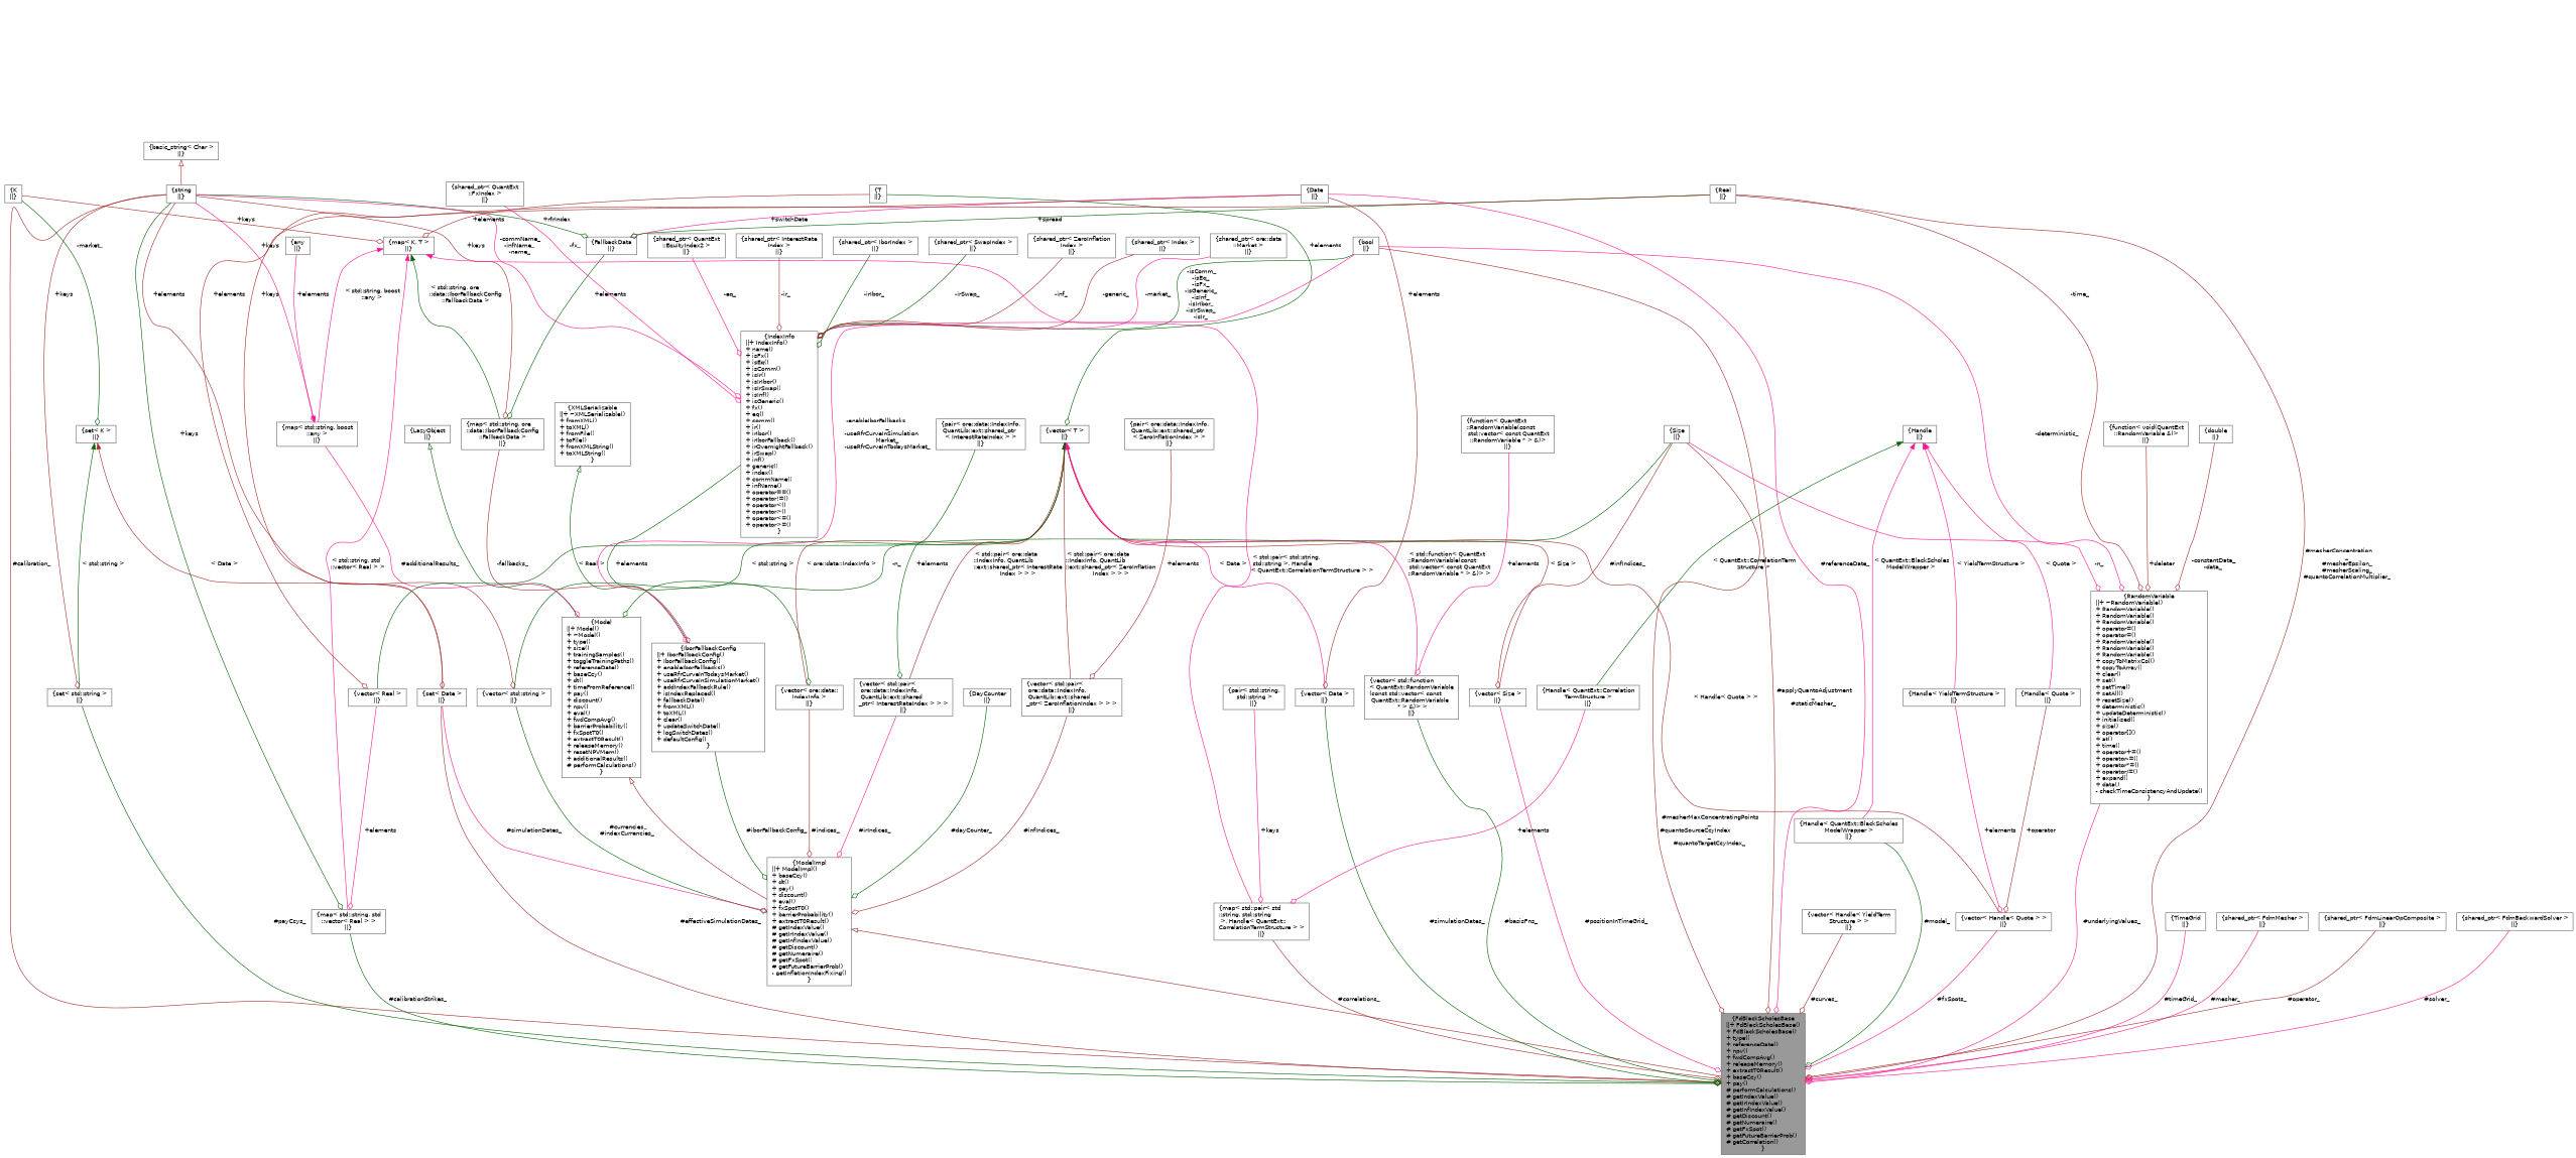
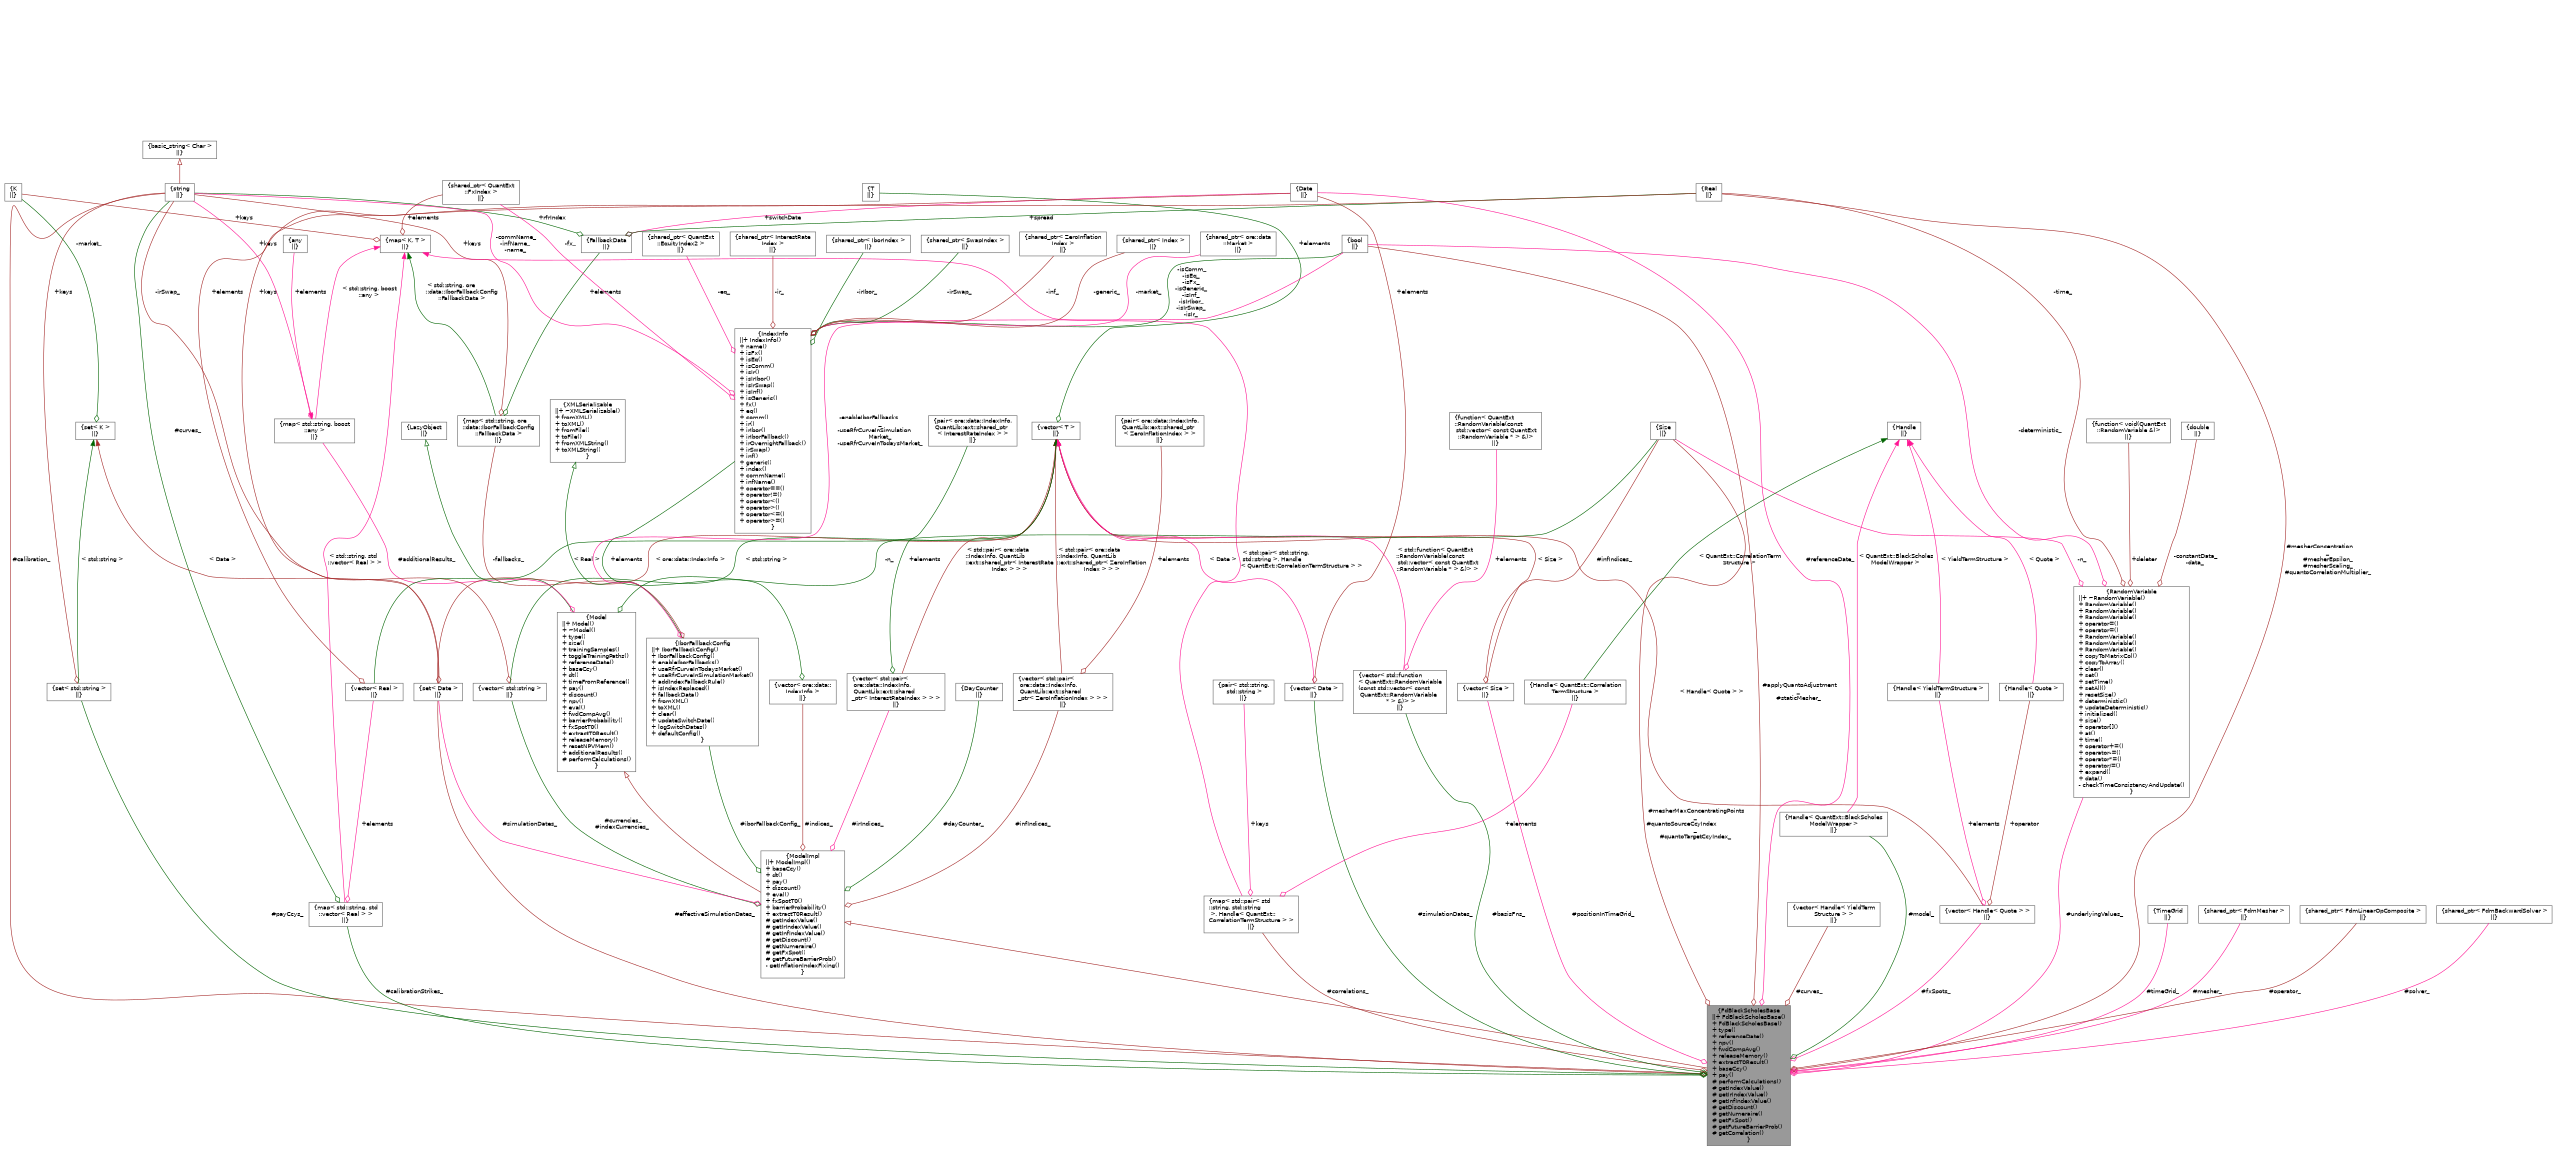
  digraph {
    node [color=gray40 fillcolor=white fontname=Helvetica fontsize=10 shape=box style=filled]
    edge [color=brown fontname=Helvetica fontsize=10 labelfontname=Helvetica labelfontsize=10 style=solid arrowhead=odiamond]
    n1 [fillcolor=grey60 fontcolor=black height=0.2 label="{FdBlackScholesBase\n||+ FdBlackScholesBase()\l+ FdBlackScholesBase()\l+ type()\l+ referenceDate()\l+ npv()\l+ fwdCompAvg()\l+ releaseMemory()\l+ extractT0Result()\l+ baseCcy()\l+ pay()\l# performCalculations()\l# getIndexValue()\l# getIrIndexValue()\l# getInfIndexValue()\l# getDiscount()\l# getNumeraire()\l# getFxSpot()\l# getFutureBarrierProb()\l# getCorrelation()\l}" width=0.4]
    n2 [height=0.2 label="{ModelImpl\n||+ ModelImpl()\l+ baseCcy()\l+ dt()\l+ pay()\l+ discount()\l+ eval()\l+ fxSpotT0()\l+ barrierProbability()\l+ extractT0Result()\l# getIndexValue()\l# getIrIndexValue()\l# getInfIndexValue()\l# getDiscount()\l# getNumeraire()\l# getFxSpot()\l# getFutureBarrierProb()\l- getInflationIndexFixing()\l}" width=0.4]
    n3 [height=0.2 label="{Model\n||+ Model()\l+ ~Model()\l+ type()\l+ size()\l+ trainingSamples()\l+ toggleTrainingPaths()\l+ referenceDate()\l+ baseCcy()\l+ dt()\l+ timeFromReference()\l+ pay()\l+ discount()\l+ npv()\l+ eval()\l+ fwdCompAvg()\l+ barrierProbability()\l+ fxSpotT0()\l+ extractT0Result()\l+ releaseMemory()\l+ resetNPVMem()\l+ additionalResults()\l# performCalculations()\l}" width=0.4]
    n4 [height=0.2 label="{LazyObject\n||}" width=0.4]
    n5 [height=0.2 label="{map\< std::string, boost\l::any \>\n||}" width=0.4]
    n6 [height=0.2 label="{string\n||}" width=0.4]
    n7 [height=0.2 label="{vector\< std::string \>\n||}" width=0.4]
    n8 [height=0.2 label="{map\< std::string, ore\l::data::IborFallbackConfig\l::FallbackData \>\n||}" width=0.4]
    n9 [height=0.2 label="{FallbackData\n||}" width=0.4]
    n10 [height=0.2 label="{IndexInfo\n||+ IndexInfo()\l+ name()\l+ isFx()\l+ isEq()\l+ isComm()\l+ isIr()\l+ isIrIbor()\l+ isIrSwap()\l+ isInf()\l+ isGeneric()\l+ fx()\l+ eq()\l+ comm()\l+ ir()\l+ irIbor()\l+ irIborFallback()\l+ irOvernightFallback()\l+ irSwap()\l+ inf()\l+ generic()\l+ index()\l+ commName()\l+ infName()\l+ operator==()\l+ operator!=()\l+ operator\<()\l+ operator\>()\l+ operator\<=()\l+ operator\>=()\l}" width=0.4]
    n11 [height=0.2 label="{set\< std::string \>\n||}" width=0.4]
    n12 [height=0.2 label="{map\< std::string, std\l::vector\< Real \> \>\n||}" width=0.4]
    n13 [height=0.2 label="{IborFallbackConfig\n||+ IborFallbackConfig()\l+ IborFallbackConfig()\l+ enableIborFallbacks()\l+ useRfrCurveInTodaysMarket()\l+ useRfrCurveInSimulationMarket()\l+ addIndexFallbackRule()\l+ isIndexReplaced()\l+ fallbackData()\l+ fromXML()\l+ toXML()\l+ clear()\l+ updateSwitchDate()\l+ logSwitchDates()\l+ defaultConfig()\l}" width=0.4]
    n14 [height=0.2 label="{vector\< ore::data::\lIndexInfo \>\n||}" width=0.4]
    n15 [height=0.2 label="{basic_string\< Char \>\n||}" width=0.4]
    n16 [height=0.2 label="{any\n||}" width=0.4]
    n17 [height=0.2 label="{map\< K, T \>\n||}" width=0.4]
    n18 [height=0.2 label="{map\< std::pair\< std\l::string, std::string\l \>, Handle\< QuantExt::\lCorrelationTermStructure \> \>\n||}" width=0.4]
    n19 [height=0.2 label="{K\n||}" width=0.4]
    n20 [height=0.2 label="{set\< K \>\n||}" width=0.4]
    n21 [height=0.2 label="{set\< Date \>\n||}" width=0.4]
    n22 [height=0.2 label="{T\n||}" width=0.4]
    n23 [height=0.2 label="{vector\< T \>\n||}" width=0.4]
    n24 [height=0.2 label="{vector\< Size \>\n||}" width=0.4]
    n25 [height=0.2 label="{vector\< std::pair\<\l ore::data::IndexInfo,\l QuantLib::ext::shared\l_ptr\< InterestRateIndex \> \> \>\n||}" width=0.4]
    n26 [height=0.2 label="{vector\< std::pair\<\l ore::data::IndexInfo,\l QuantLib::ext::shared\l_ptr\< ZeroInflationIndex \> \> \>\n||}" width=0.4]
    n27 [height=0.2 label="{vector\< Handle\< Quote \> \>\n||}" width=0.4]
    n28 [height=0.2 label="{vector\< Date \>\n||}" width=0.4]
    n29 [height=0.2 label="{vector\< Real \>\n||}" width=0.4]
    n30 [height=0.2 label="{vector\< std::function\l\< QuantExt::RandomVariable\l(const std::vector\< const\l QuantExt::RandomVariable\l * \> &)\> \>\n||}" width=0.4]
    n31 [height=0.2 label="{Size\n||}" width=0.4]
    n32 [height=0.2 label="{RandomVariable\n||+ ~RandomVariable()\l+ RandomVariable()\l+ RandomVariable()\l+ RandomVariable()\l+ operator=()\l+ operator=()\l+ RandomVariable()\l+ RandomVariable()\l+ RandomVariable()\l+ copyToMatrixCol()\l+ copyToArray()\l+ clear()\l+ set()\l+ setTime()\l+ setAll()\l+ resetSize()\l+ deterministic()\l+ updateDeterministic()\l+ initialised()\l+ size()\l+ operator[]()\l+ at()\l+ time()\l+ operator+=()\l+ operator-=()\l+ operator*=()\l+ operator/=()\l+ expand()\l+ data()\l- checkTimeConsistencyAndUpdate()\l}" width=0.4]
    n33 [height=0.2 label="{DayCounter\n||}" width=0.4]
    n34 [height=0.2 label="{vector\< Handle\< YieldTerm\lStructure \> \>\n||}" width=0.4]
    n35 [height=0.2 label="{Date\n||}" width=0.4]
    n36 [height=0.2 label="{XMLSerializable\n||+ ~XMLSerializable()\l+ fromXML()\l+ toXML()\l+ fromFile()\l+ toFile()\l+ fromXMLString()\l+ toXMLString()\l}" width=0.4]
    n37 [height=0.2 label="{bool\n||}" width=0.4]
    n38 [height=0.2 label="{Real\n||}" width=0.4]
    n39 [height=0.2 label="{pair\< ore::data::IndexInfo,\l QuantLib::ext::shared_ptr\l\< InterestRateIndex \> \>\n||}" width=0.4]
    n40 [height=0.2 label="{pair\< ore::data::IndexInfo,\l QuantLib::ext::shared_ptr\l\< ZeroInflationIndex \> \>\n||}" width=0.4]
    n41 [height=0.2 label="{shared_ptr\< ore::data\l::Market \>\n||}" width=0.4]
    n42 [height=0.2 label="{shared_ptr\< QuantExt\l::FxIndex \>\n||}" width=0.4]
    n43 [height=0.2 label="{shared_ptr\< QuantExt\l::EquityIndex2 \>\n||}" width=0.4]
    n44 [height=0.2 label="{shared_ptr\< InterestRate\lIndex \>\n||}" width=0.4]
    n45 [height=0.2 label="{shared_ptr\< IborIndex \>\n||}" width=0.4]
    n46 [height=0.2 label="{shared_ptr\< SwapIndex \>\n||}" width=0.4]
    n47 [height=0.2 label="{shared_ptr\< ZeroInflation\lIndex \>\n||}" width=0.4]
    n48 [height=0.2 label="{shared_ptr\< Index \>\n||}" width=0.4]
    n49 [height=0.2 label="{Handle\< YieldTermStructure \>\n||}" width=0.4]
    n50 [height=0.2 label="{Handle\n||}" width=0.4]
    n51 [height=0.2 label="{Handle\< Quote \>\n||}" width=0.4]
    n52 [height=0.2 label="{Handle\< QuantExt::BlackScholes\lModelWrapper \>\n||}" width=0.4]
    n53 [height=0.2 label="{Handle\< QuantExt::Correlation\lTermStructure \>\n||}" width=0.4]
    n54 [height=0.2 label="{pair\< std::string,\l std::string \>\n||}" width=0.4]
    n55 [height=0.2 label="{function\< QuantExt\l::RandomVariable(const\l std::vector\< const QuantExt\l::RandomVariable * \> &)\>\n||}" width=0.4]
    n56 [height=0.2 label="{TimeGrid\n||}" width=0.4]
    n57 [height=0.2 label="{shared_ptr\< FdmMesher \>\n||}" width=0.4]
    n58 [height=0.2 label="{shared_ptr\< FdmLinearOpComposite \>\n||}" width=0.4]
    n59 [height=0.2 label="{shared_ptr\< FdmBackwardSolver \>\n||}" width=0.4]
    n60 [height=0.2 label="{function\< void(QuantExt\l::RandomVariable &)\>\n||}" width=0.4]
    n61 [height=0.2 label="{double\n||}" width=0.4]
    n2 -> n1 [arrowtail=onormal dir=back arrowhead=""]
    n3 -> n2 [arrowtail=onormal dir=back arrowhead=""]
    n4 -> n3 [arrowtail=onormal color=darkgreen dir=back arrowhead=""]
    n5 -> n3 [color=deeppink label=" #additionalResults_"]
    n6 -> n1 [label=" #calibration_"]
    n6 -> n5 [arrowhead=normal color=deeppink label=" +keys"]
-   n6 -> n7 [label=" +elements"]
+   n6 -> n7 [label=" -irSwap_"]
    n6 -> n8 [label=" +keys"]
    n6 -> n9 [color=darkgreen label=" +rfrIndex"]
    n6 -> n10 [color=deeppink label=" -commName_\n-infName_\n-name_"]
    n6 -> n11 [label=" +keys"]
-   n6 -> n12 [color=darkgreen label=" +keys"]
+   n6 -> n12 [color=darkgreen label=" #curves_"]
    n7 -> n2 [color=darkgreen label=" #currencies_\n#indexCurrencies_"]
    n8 -> n13 [label=" -fallbacks_"]
    n9 -> n8 [color=darkgreen label=" +elements"]
    n10 -> n14 [color=darkgreen label=" +elements"]
    n11 -> n1 [color=darkgreen label=" #payCcys_"]
    n12 -> n1 [color=darkgreen label=" #calibrationStrikes_"]
    n13 -> n2 [color=darkgreen label=" #iborFallbackConfig_"]
    n14 -> n2 [label=" #indices_"]
    n15 -> n6 [arrowtail=onormal dir=back arrowhead=""]
    n16 -> n5 [color=deeppink label=" +elements"]
    n17 -> n5 [color=deeppink dir=back label=" \< std::string, boost\l::any \>" arrowhead=""]
    n17 -> n8 [color=darkgreen dir=back label=" \< std::string, ore\l::data::IborFallbackConfig\l::FallbackData \>" arrowhead=""]
    n17 -> n12 [color=deeppink dir=back label=" \< std::string, std\l::vector\< Real \> \>" arrowhead=""]
    n17 -> n18 [color=deeppink dir=back label=" \< std::pair\< std::string,\l std::string \>, Handle\l\< QuantExt::CorrelationTermStructure \> \>" arrowhead=""]
    n18 -> n1 [label=" #correlations_"]
    n19 -> n17 [label=" +keys"]
    n19 -> n20 [color=darkgreen label=" -market_"]
    n20 -> n11 [color=darkgreen dir=back label=" \< std::string \>" arrowhead=""]
    n20 -> n21 [dir=back label=" \< Date \>" arrowhead=""]
    n21 -> n1 [label=" #effectiveSimulationDates_"]
    n21 -> n2 [color=deeppink label=" #simulationDates_"]
-   n22 -> n17 [label=" +elements"]
+   n42 -> n17 [label=" +elements"]
    n22 -> n23 [color=darkgreen label=" +elements"]
    n23 -> n7 [color=darkgreen dir=back label=" \< std::string \>" arrowhead=""]
-   n23 -> n14 [dir=back label=" \< ore::data::IndexInfo \>" arrowhead=""]
+   n23 -> n21 [dir=back label=" \< ore::data::IndexInfo \>" arrowhead=""]
    n23 -> n24 [dir=back label=" \< Size \>" arrowhead=""]
    n23 -> n25 [dir=back label=" \< std::pair\< ore::data\l::IndexInfo, QuantLib\l::ext::shared_ptr\< InterestRate\lIndex \> \> \>" arrowhead=""]
    n23 -> n26 [dir=back label=" \< std::pair\< ore::data\l::IndexInfo, QuantLib\l::ext::shared_ptr\< ZeroInflation\lIndex \> \> \>" arrowhead=""]
    n23 -> n27 [dir=back label=" \< Handle\< Quote \> \>" arrowhead=""]
    n23 -> n28 [color=deeppink dir=back label=" \< Date \>" arrowhead=""]
    n23 -> n29 [color=darkgreen dir=back label=" \< Real \>" arrowhead=""]
    n23 -> n30 [color=deeppink dir=back label=" \< std::function\< QuantExt\l::RandomVariable(const\l std::vector\< const QuantExt\l::RandomVariable * \> &)\> \>" arrowhead=""]
    n24 -> n1 [color=deeppink label=" #positionInTimeGrid_"]
    n25 -> n2 [color=deeppink label=" #irIndices_"]
    n26 -> n2 [label=" #infIndices_"]
    n27 -> n1 [color=deeppink label=" #fxSpots_"]
    n28 -> n1 [color=darkgreen label=" #simulationDates_"]
    n29 -> n12 [color=deeppink label=" +elements"]
    n30 -> n1 [color=darkgreen label=" #basisFns_"]
    n31 -> n1 [label=" #mesherMaxConcentratingPoints\l_\n#quantoSourceCcyIndex\l_\n#quantoTargetCcyIndex_"]
    n31 -> n3 [color=darkgreen label=" -n_"]
    n31 -> n24 [label=" #infIndices_"]
    n31 -> n32 [color=deeppink label=" -n_"]
    n32 -> n1 [color=deeppink label=" #underlyingValues_"]
    n33 -> n2 [color=darkgreen label=" #dayCounter_"]
    n34 -> n1 [label=" #curves_"]
    n35 -> n1 [color=deeppink label=" #referenceDate_"]
    n35 -> n9 [color=deeppink label=" +switchDate"]
    n35 -> n21 [label=" +keys"]
    n35 -> n28 [label=" +elements"]
    n36 -> n13 [arrowtail=onormal color=darkgreen dir=back arrowhead=""]
    n37 -> n1 [label=" #applyQuantoAdjustment\l_\n#staticMesher_"]
    n37 -> n10 [color=darkgreen label=" -isComm_\n-isEq_\n-isFx_\n-isGeneric_\n-isInf_\n-isIrIbor_\n-isIrSwap_\n-isIr_"]
    n37 -> n13 [color=deeppink label=" -enableIborFallbacks\l_\n-useRfrCurveInSimulation\lMarket_\n-useRfrCurveInTodaysMarket_"]
    n37 -> n32 [color=deeppink label=" -deterministic_"]
    n38 -> n1 [label=" #mesherConcentration\l_\n#mesherEpsilon_\n#mesherScaling_\n#quantoCorrelationMultiplier_"]
    n38 -> n9 [color=darkgreen label=" +spread"]
    n38 -> n29 [label=" +elements"]
    n38 -> n32 [label=" -time_"]
    n39 -> n25 [color=darkgreen label=" +elements"]
    n40 -> n26 [label=" +elements"]
    n41 -> n10 [color=deeppink label=" -market_"]
    n42 -> n10 [color=deeppink label=" -fx_"]
    n43 -> n10 [color=deeppink label=" -eq_"]
    n44 -> n10 [label=" -ir_"]
    n45 -> n10 [color=darkgreen label=" -irIbor_"]
    n46 -> n10 [color=darkgreen label=" -irSwap_"]
    n47 -> n10 [label=" -inf_"]
    n48 -> n10 [label=" -generic_"]
    n49 -> n27 [color=deeppink label=" +elements"]
    n50 -> n49 [color=deeppink dir=back label=" \< YieldTermStructure \>" arrowhead=""]
    n50 -> n51 [color=deeppink dir=back label=" \< Quote \>" arrowhead=""]
    n50 -> n52 [color=deeppink dir=back label=" \< QuantExt::BlackScholes\lModelWrapper \>" arrowhead=""]
    n50 -> n53 [color=darkgreen dir=back label=" \< QuantExt::CorrelationTerm\lStructure \>" arrowhead=""]
    n51 -> n27 [label=" +operator"]
    n52 -> n1 [color=darkgreen label=" #model_"]
    n53 -> n18 [color=deeppink label=" +elements"]
    n54 -> n18 [color=deeppink label=" +keys"]
    n55 -> n30 [color=deeppink label=" +elements"]
    n56 -> n1 [color=deeppink label=" #timeGrid_"]
    n57 -> n1 [color=deeppink label=" #mesher_"]
    n58 -> n1 [label=" #operator_"]
    n59 -> n1 [color=deeppink label=" #solver_"]
    n60 -> n32 [label=" +deleter"]
    n61 -> n32 [label=" -constantData_\n-data_"]
  }
